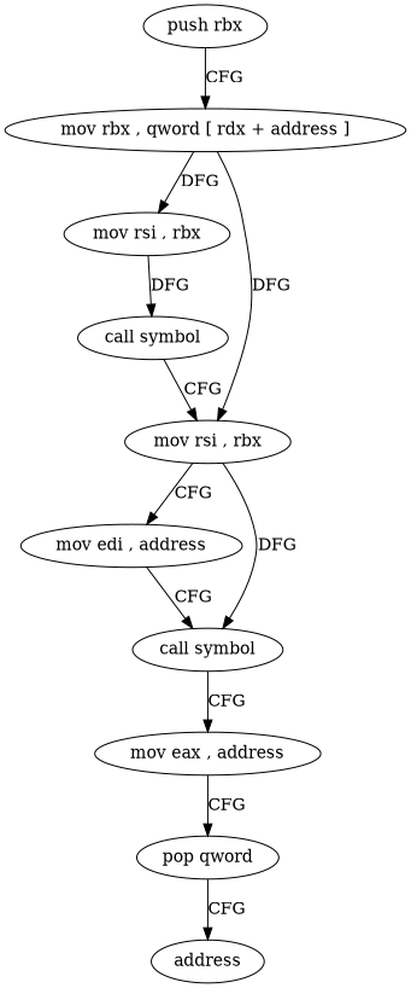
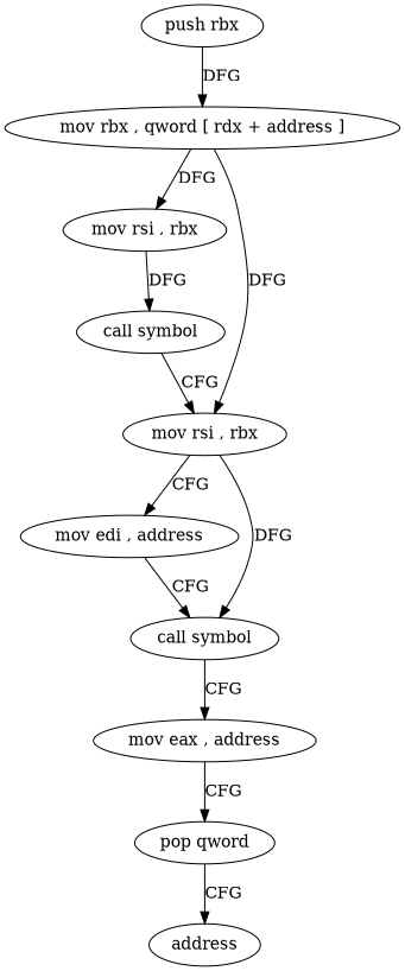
  digraph {
    n1 [label="push rbx"]
    n2 [label="mov rbx , qword [ rdx + address ]"]
    n3 [label="mov rsi , rbx"]
    n4 [label="mov rsi , rbx"]
    n5 [label="call symbol"]
    n6 [label="mov edi , address"]
    n7 [label="call symbol"]
    n8 [label="mov eax , address"]
    n9 [label="pop qword"]
    n10 [label=address]
-   n1 -> n2 [label=CFG]
+   n1 -> n2 [label=DFG]
    n2 -> n3 [label=DFG]
    n2 -> n4 [label=DFG]
    n3 -> n5 [label=DFG]
    n4 -> n6 [label=CFG]
    n4 -> n7 [label=DFG]
    n5 -> n4 [label=CFG]
    n6 -> n7 [label=CFG]
    n7 -> n8 [label=CFG]
    n8 -> n9 [label=CFG]
    n9 -> n10 [label=CFG]
  }
